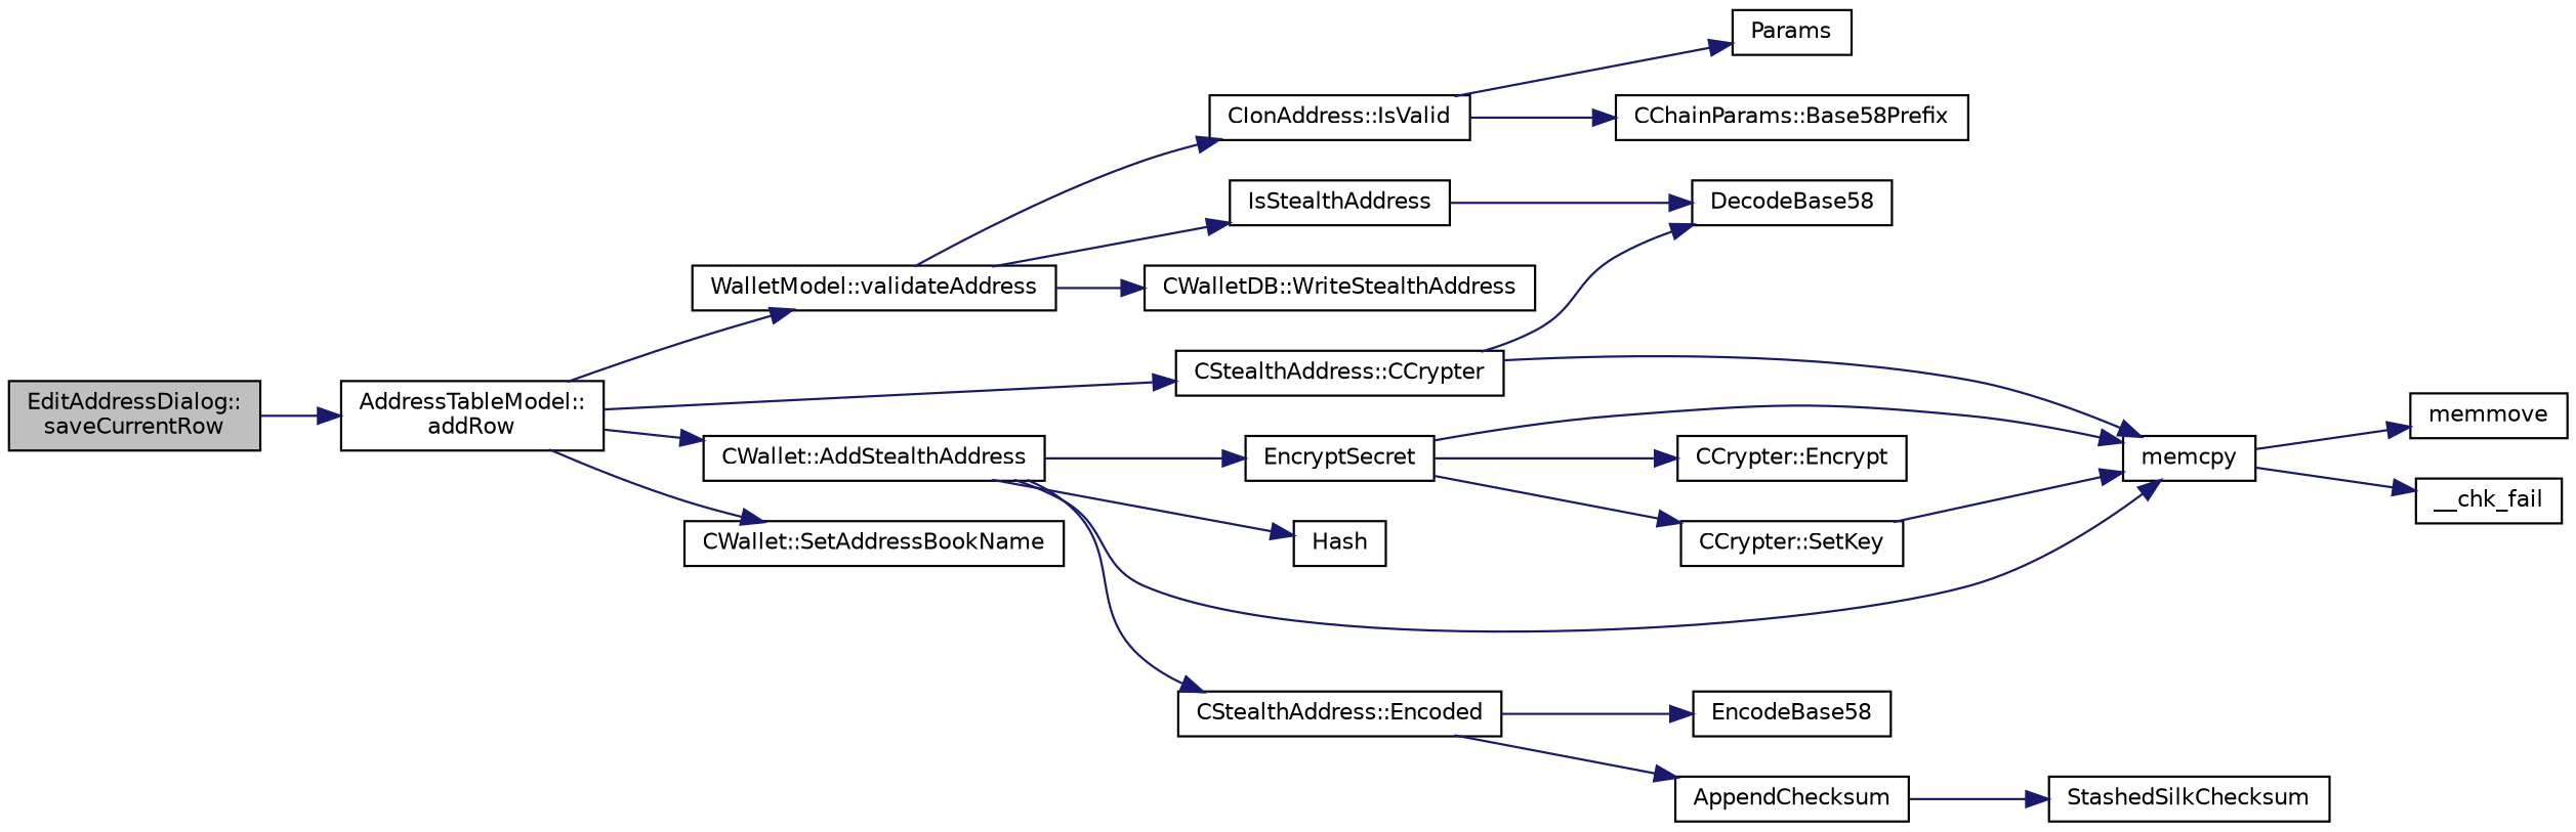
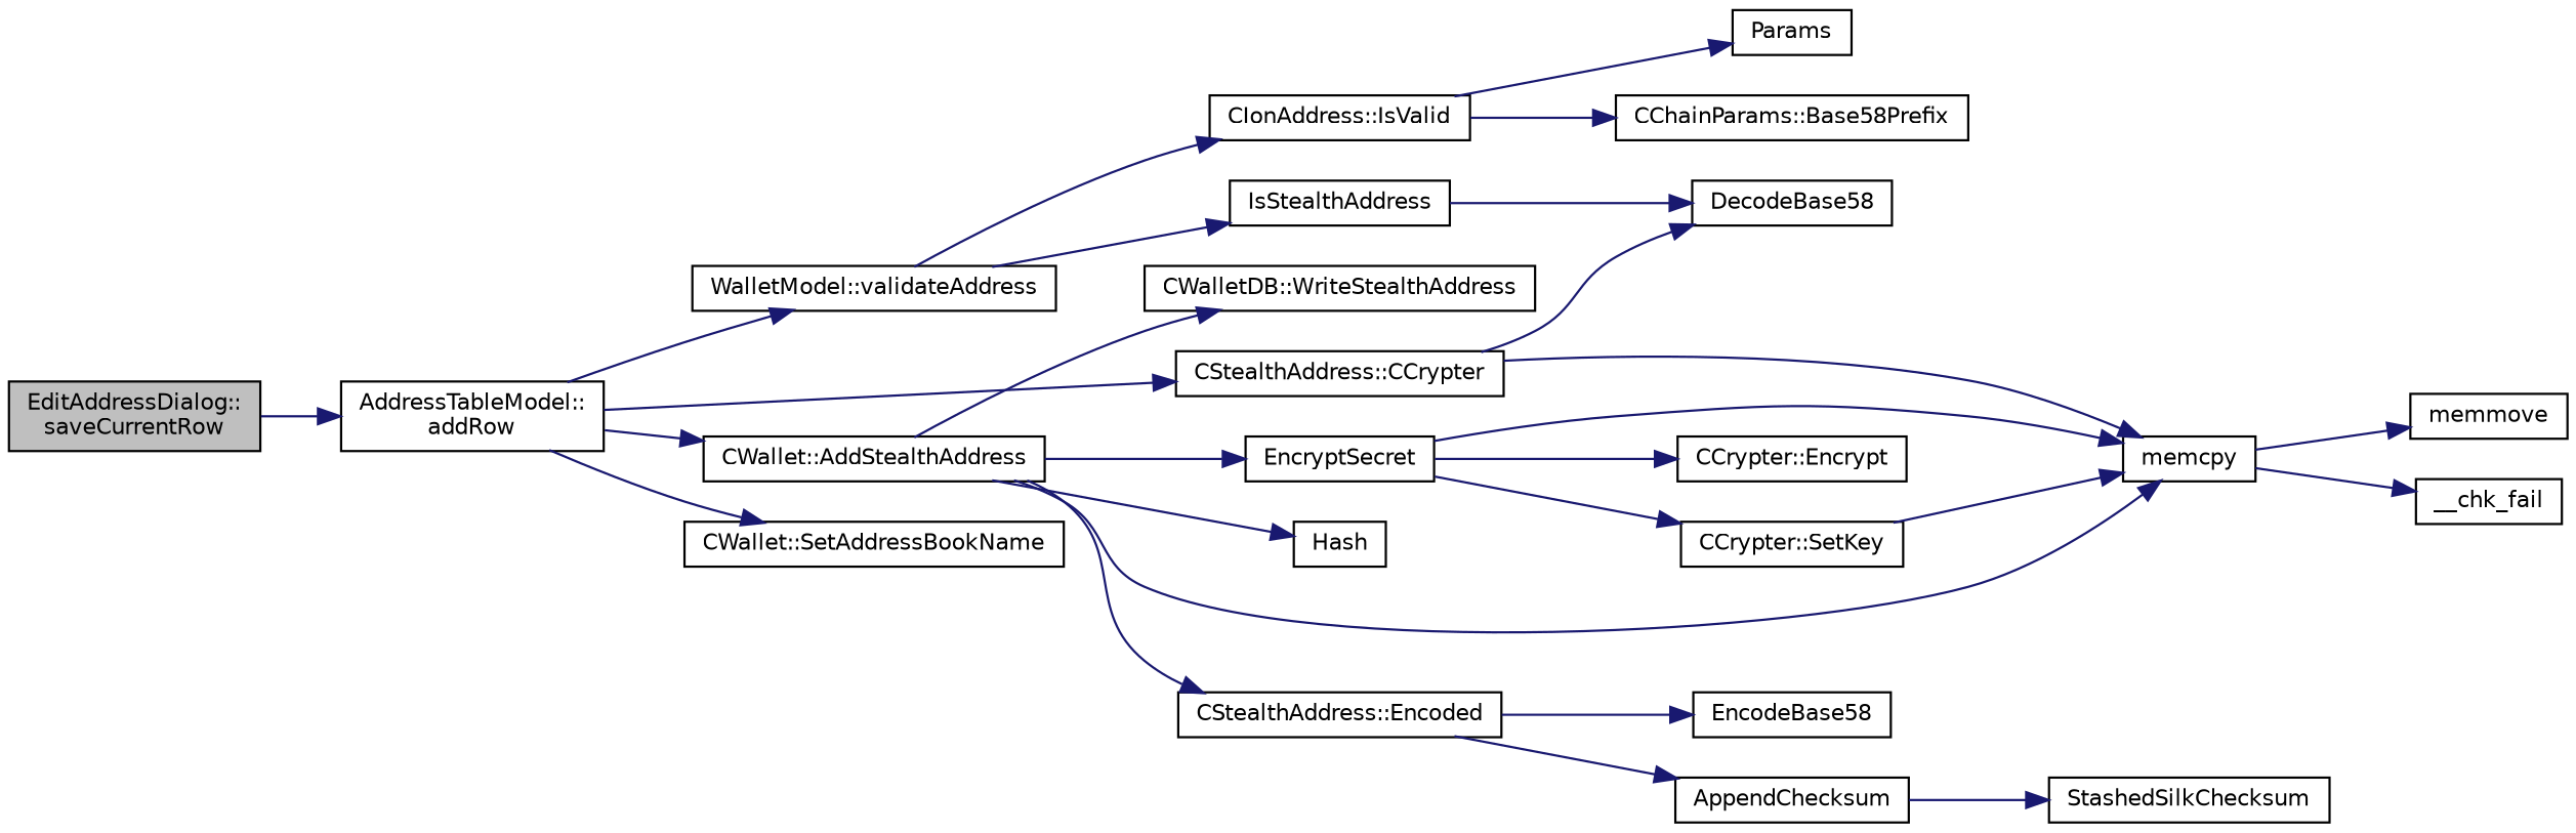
  digraph {
    rankdir=LR
    node [color=black fillcolor=white fontname=Helvetica fontsize=10 shape=record style=filled]
    edge [color=midnightblue fontname=Helvetica fontsize=10 labelfontname=Helvetica labelfontsize=10 style=solid]
    n1 [fillcolor=grey75 fontcolor=black height=0.2 label="EditAddressDialog::\lsaveCurrentRow" width=0.4]
    n2 [height=0.2 label="AddressTableModel::\laddRow" width=0.4]
    n3 [height=0.2 label="CStealthAddress::CCrypter" width=0.4]
    n4 [height=0.2 label="CWallet::AddStealthAddress" width=0.4]
    n5 [height=0.2 label="WalletModel::validateAddress" width=0.4]
    n6 [height=0.2 label="CWallet::SetAddressBookName" width=0.4]
    n7 [height=0.2 label=DecodeBase58 width=0.4]
    n8 [height=0.2 label=memcpy width=0.4]
    n9 [height=0.2 label=Hash width=0.4]
    n10 [height=0.2 label=EncryptSecret width=0.4]
    n11 [height=0.2 label="CStealthAddress::Encoded" width=0.4]
    n12 [height=0.2 label="CWalletDB::WriteStealthAddress" width=0.4]
    n13 [height=0.2 label=IsStealthAddress width=0.4]
    n14 [height=0.2 label="CIonAddress::IsValid" width=0.4]
    n15 [height=0.2 label=memmove width=0.4]
    n16 [height=0.2 label=__chk_fail width=0.4]
    n17 [height=0.2 label=StashedSilkChecksum width=0.4]
    n18 [height=0.2 label="CCrypter::SetKey" width=0.4]
    n19 [height=0.2 label="CCrypter::Encrypt" width=0.4]
    n20 [height=0.2 label=AppendChecksum width=0.4]
    n21 [height=0.2 label=EncodeBase58 width=0.4]
    n22 [height=0.2 label=Params width=0.4]
    n23 [height=0.2 label="CChainParams::Base58Prefix" width=0.4]
    n1 -> n2
    n2 -> n3
    n2 -> n4
    n2 -> n5
    n2 -> n6
    n3 -> n7
    n3 -> n8
    n4 -> n8
    n4 -> n9
    n4 -> n10
    n4 -> n11
-   n5 -> n12
+   n4 -> n12
    n5 -> n13
    n5 -> n14
    n8 -> n15
    n8 -> n16
    n10 -> n8
    n10 -> n18
    n10 -> n19
    n11 -> n20
    n11 -> n21
    n13 -> n7
    n14 -> n22
    n14 -> n23
    n18 -> n8
    n20 -> n17
  }
